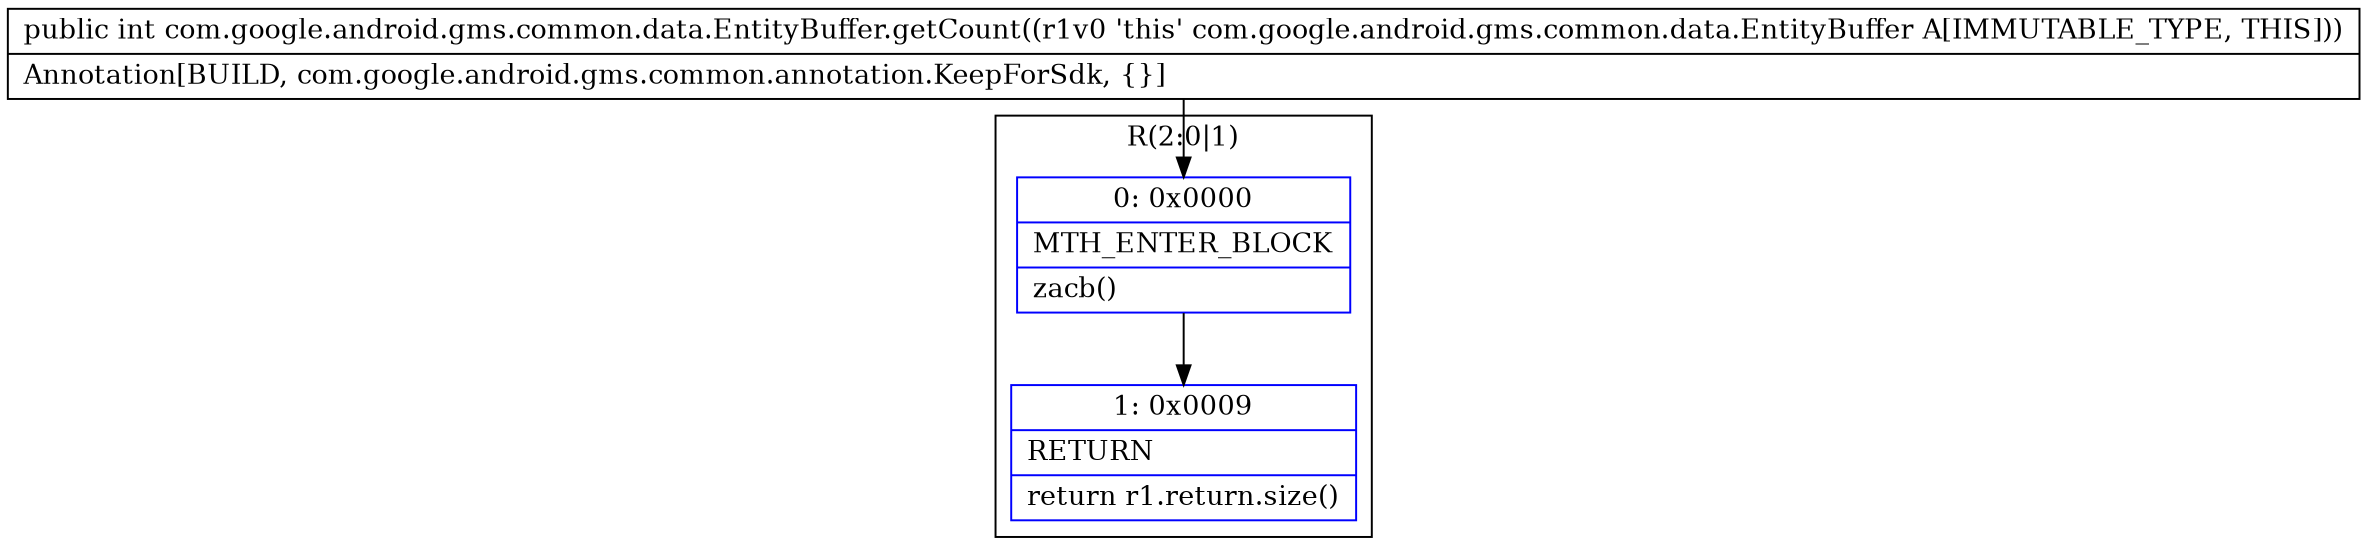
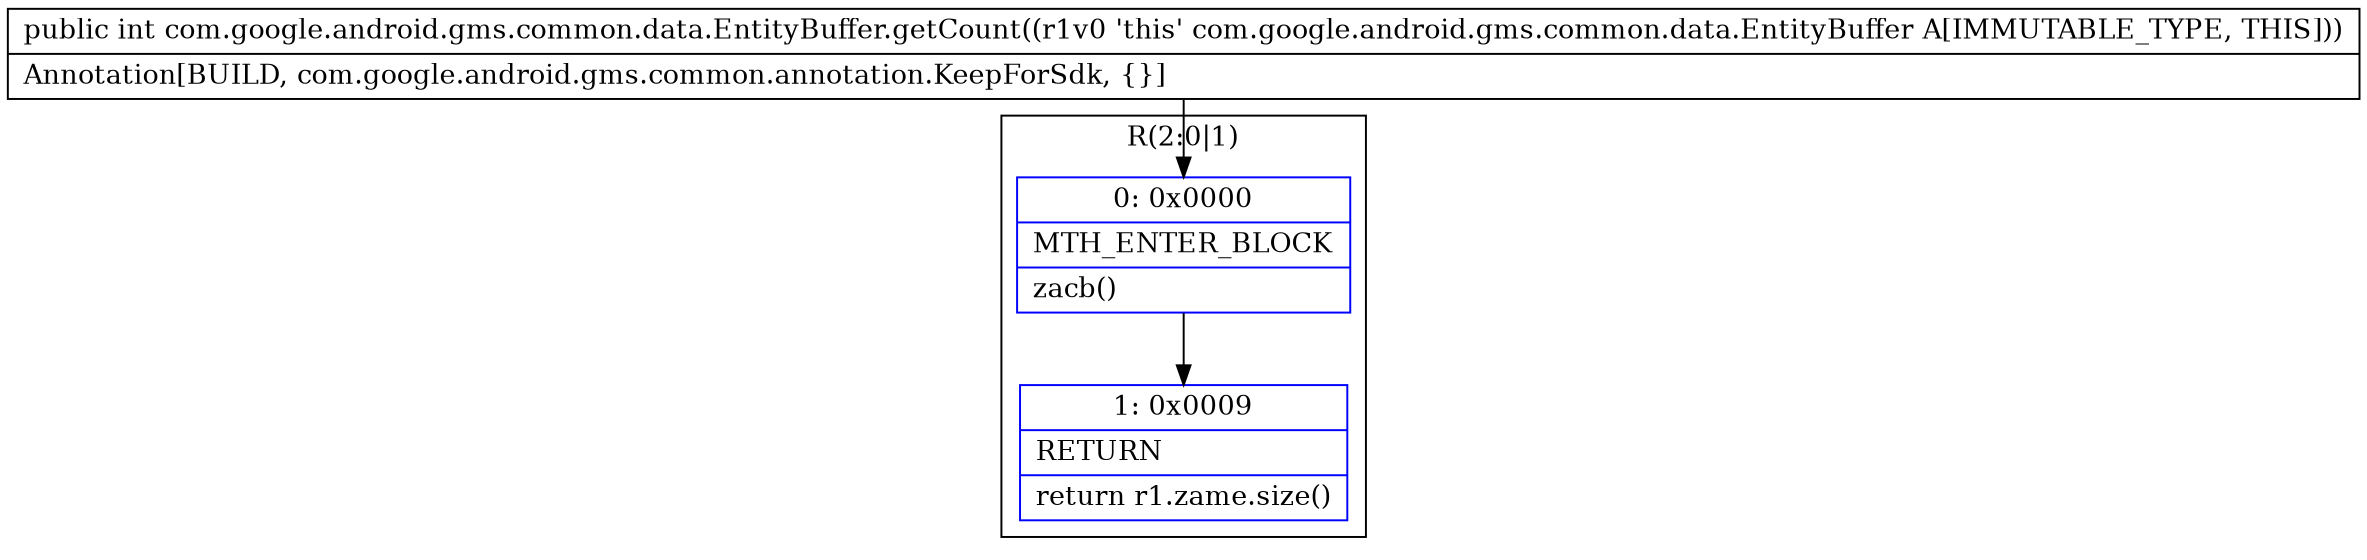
  digraph {
    node [color=blue shape=record]
    n1 [label="{0\:\ 0x0000|MTH_ENTER_BLOCK\l|zacb()\l}"]
-   n2 [label="{1\:\ 0x0009|RETURN\l|return r1.return.size()\l}"]
+   n2 [label="{1\:\ 0x0009|RETURN\l|return r1.zame.size()\l}"]
    n3 [label="{public int com.google.android.gms.common.data.EntityBuffer.getCount((r1v0 'this' com.google.android.gms.common.data.EntityBuffer A[IMMUTABLE_TYPE, THIS]))  | Annotation[BUILD, com.google.android.gms.common.annotation.KeepForSdk, \{\}]\l}" color=""]
    subgraph cluster_1 {
      label="R(2:0|1)"
      n1
      n2
    }
    n1 -> n2
    n3 -> n1
  }
